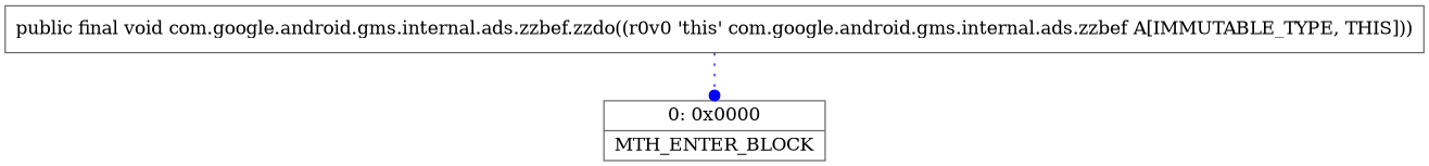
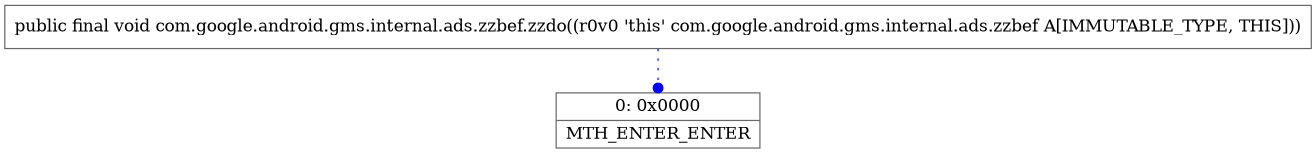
  digraph {
    node [color=gray40 shape=record]
-   n1 [label="{0\:\ 0x0000|MTH_ENTER_BLOCK\l}"]
+   n1 [label="{0\:\ 0x0000|MTH_ENTER_ENTER\l}"]
    n2 [label="{public final void com.google.android.gms.internal.ads.zzbef.zzdo((r0v0 'this' com.google.android.gms.internal.ads.zzbef A[IMMUTABLE_TYPE, THIS])) }"]
    subgraph cluster_1 {
      label="R(0)"
    }
    n2 -> n1 [color=blue style=dotted arrowhead=dot]
  }
